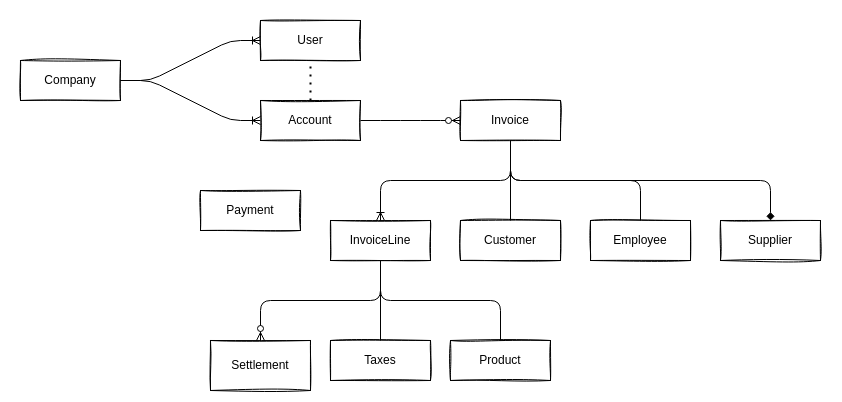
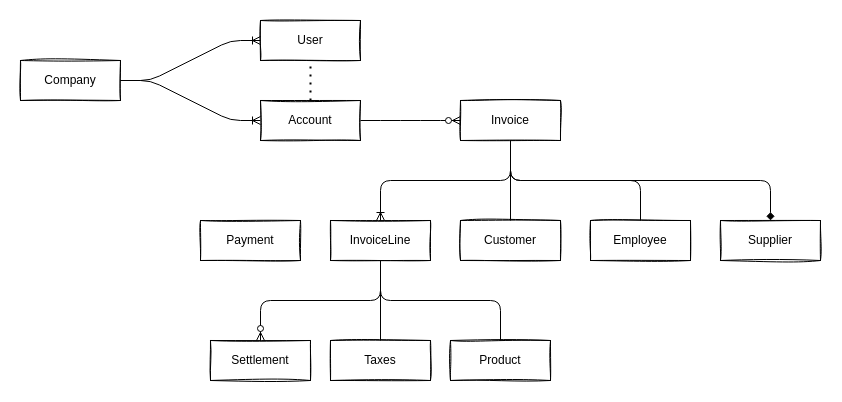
  <mxCell id="0" />
  <mxCell id="1" parent="0" />
  <mxCell id="2" value="Company" style="rounded=0;arcSize=10;whiteSpace=wrap;html=1;align=center;sketch=1;shadow=0;glass=0;" vertex="1" parent="1"><mxGeometry x="20" y="60" width="100" height="40" as="geometry" /></mxCell>
  <mxCell id="3" value="Account" style="rounded=0;arcSize=10;whiteSpace=wrap;html=1;align=center;sketch=1;shadow=0;glass=0;" vertex="1" parent="1"><mxGeometry x="260" y="100" width="100" height="40" as="geometry" /></mxCell>
  <mxCell id="4" value="" style="edgeStyle=entityRelationEdgeStyle;fontSize=12;html=1;endArrow=ERoneToMany;entryX=0;entryY=0.5;entryDx=0;entryDy=0;" edge="1" parent="1" source="2" target="3"><mxGeometry width="100" height="100" relative="1" as="geometry"><mxPoint x="270" y="440" as="sourcePoint" /><mxPoint x="130" y="140" as="targetPoint" /></mxGeometry></mxCell>
  <mxCell id="5" value="User" style="rounded=0;arcSize=10;whiteSpace=wrap;html=1;align=center;sketch=1;shadow=0;glass=0;" vertex="1" parent="1"><mxGeometry x="260" y="20" width="100" height="40" as="geometry" /></mxCell>
  <mxCell id="6" value="" style="edgeStyle=entityRelationEdgeStyle;fontSize=12;html=1;endArrow=ERoneToMany;exitX=1;exitY=0.5;exitDx=0;exitDy=0;entryX=0;entryY=0.5;entryDx=0;entryDy=0;" edge="1" parent="1" source="2" target="5"><mxGeometry width="100" height="100" relative="1" as="geometry"><mxPoint x="130" y="80" as="sourcePoint" /><mxPoint x="370" y="340" as="targetPoint" /></mxGeometry></mxCell>
  <mxCell id="7" value="Invoice" style="rounded=0;arcSize=10;whiteSpace=wrap;html=1;align=center;sketch=1;shadow=0;glass=0;" vertex="1" parent="1"><mxGeometry x="460" y="100" width="100" height="40" as="geometry" /></mxCell>
  <mxCell id="8" value="InvoiceLine" style="rounded=0;arcSize=10;whiteSpace=wrap;html=1;align=center;sketch=1;shadow=0;glass=0;" vertex="1" parent="1"><mxGeometry x="330" y="220" width="100" height="40" as="geometry" /></mxCell>
  <mxCell id="9" value="" style="edgeStyle=orthogonalEdgeStyle;fontSize=12;html=1;endArrow=ERoneToMany;exitX=0.5;exitY=1;exitDx=0;exitDy=0;entryX=0.5;entryY=0;entryDx=0;entryDy=0;" edge="1" parent="1" source="7" target="8"><mxGeometry width="100" height="100" relative="1" as="geometry"><mxPoint x="180" y="90" as="sourcePoint" /><mxPoint x="320" y="50" as="targetPoint" /></mxGeometry></mxCell>
  <mxCell id="10" value="" style="edgeStyle=entityRelationEdgeStyle;fontSize=12;html=1;endArrow=ERzeroToMany;endFill=1;exitX=1;exitY=0.5;exitDx=0;exitDy=0;entryX=0;entryY=0.5;entryDx=0;entryDy=0;" edge="1" parent="1" source="3" target="7"><mxGeometry width="100" height="100" relative="1" as="geometry"><mxPoint x="390" y="280" as="sourcePoint" /><mxPoint x="490" y="180" as="targetPoint" /></mxGeometry></mxCell>
- <mxCell id="11" value="Payment" style="rounded=0;arcSize=10;whiteSpace=wrap;html=1;align=center;sketch=1;shadow=0;glass=0;" vertex="1" parent="1"><mxGeometry x="200" y="190" width="100" height="40" as="geometry" /></mxCell>
- <mxCell id="12" value="Settlement" style="rounded=0;arcSize=10;whiteSpace=wrap;html=1;align=center;sketch=1;shadow=0;glass=0;" vertex="1" parent="1"><mxGeometry x="210" y="340" width="100" height="50" as="geometry" /></mxCell>
+ <mxCell id="11" value="Payment" style="rounded=0;arcSize=10;whiteSpace=wrap;html=1;align=center;sketch=1;shadow=0;glass=0;" vertex="1" parent="1"><mxGeometry x="200" y="220" width="100" height="40" as="geometry" /></mxCell>
+ <mxCell id="12" value="Settlement" style="rounded=0;arcSize=10;whiteSpace=wrap;html=1;align=center;sketch=1;shadow=0;glass=0;" vertex="1" parent="1"><mxGeometry x="210" y="340" width="100" height="40" as="geometry" /></mxCell>
  <mxCell id="13" value="" style="edgeStyle=orthogonalEdgeStyle;fontSize=12;html=1;endArrow=ERzeroToMany;endFill=1;exitX=0.5;exitY=1;exitDx=0;exitDy=0;entryX=0.5;entryY=0;entryDx=0;entryDy=0;" edge="1" parent="1" source="8" target="12"><mxGeometry width="100" height="100" relative="1" as="geometry"><mxPoint x="390" y="360" as="sourcePoint" /><mxPoint x="490" y="260" as="targetPoint" /></mxGeometry></mxCell>
  <mxCell id="14" value="Taxes" style="rounded=0;arcSize=10;whiteSpace=wrap;html=1;align=center;sketch=1;shadow=0;glass=0;" vertex="1" parent="1"><mxGeometry x="330" y="340" width="100" height="40" as="geometry" /></mxCell>
  <mxCell id="15" value="Product" style="rounded=0;arcSize=10;whiteSpace=wrap;html=1;align=center;sketch=1;shadow=0;glass=0;" vertex="1" parent="1"><mxGeometry x="450" y="340" width="100" height="40" as="geometry" /></mxCell>
  <mxCell id="16" value="" style="endArrow=none;html=1;rounded=0;exitX=0.5;exitY=1;exitDx=0;exitDy=0;entryX=0.5;entryY=0;entryDx=0;entryDy=0;" edge="1" parent="1" source="8" target="14"><mxGeometry relative="1" as="geometry"><mxPoint x="420" y="280" as="sourcePoint" /><mxPoint x="580" y="280" as="targetPoint" /></mxGeometry></mxCell>
  <mxCell id="17" value="" style="endArrow=none;html=1;rounded=1;exitX=0.5;exitY=1;exitDx=0;exitDy=0;entryX=0.5;entryY=0;entryDx=0;entryDy=0;edgeStyle=orthogonalEdgeStyle;" edge="1" parent="1" source="8" target="15"><mxGeometry relative="1" as="geometry"><mxPoint x="390" y="270" as="sourcePoint" /><mxPoint x="390" y="350" as="targetPoint" /></mxGeometry></mxCell>
  <mxCell id="18" value="Customer" style="rounded=0;arcSize=10;whiteSpace=wrap;html=1;align=center;sketch=1;shadow=0;glass=0;" vertex="1" parent="1"><mxGeometry x="460" y="220" width="100" height="40" as="geometry" /></mxCell>
  <mxCell id="19" value="" style="endArrow=none;html=1;rounded=1;exitX=0.5;exitY=1;exitDx=0;exitDy=0;entryX=0.5;entryY=0;entryDx=0;entryDy=0;edgeStyle=orthogonalEdgeStyle;" edge="1" parent="1" source="7" target="18"><mxGeometry relative="1" as="geometry"><mxPoint x="620" y="280" as="sourcePoint" /><mxPoint x="780" y="280" as="targetPoint" /></mxGeometry></mxCell>
  <mxCell id="20" value="Employee" style="rounded=0;arcSize=10;whiteSpace=wrap;html=1;align=center;sketch=1;shadow=0;glass=0;" vertex="1" parent="1"><mxGeometry x="590" y="220" width="100" height="40" as="geometry" /></mxCell>
  <mxCell id="21" value="" style="endArrow=none;html=1;rounded=1;entryX=0.5;entryY=0;entryDx=0;entryDy=0;edgeStyle=orthogonalEdgeStyle;" edge="1" parent="1" target="20"><mxGeometry relative="1" as="geometry"><mxPoint x="510" y="140" as="sourcePoint" /><mxPoint x="720" y="230" as="targetPoint" /><Array as="points"><mxPoint x="510" y="180" /><mxPoint x="640" y="180" /></Array></mxGeometry></mxCell>
  <mxCell id="22" value="Supplier" style="rounded=0;arcSize=10;whiteSpace=wrap;html=1;align=center;sketch=1;shadow=0;glass=0;" vertex="1" parent="1"><mxGeometry x="720" y="220" width="100" height="40" as="geometry" /></mxCell>
  <mxCell id="23" value="" style="endArrow=diamond;html=1;rounded=1;entryX=0.5;entryY=0;entryDx=0;entryDy=0;edgeStyle=orthogonalEdgeStyle;exitX=0.5;exitY=1;exitDx=0;exitDy=0;" edge="1" parent="1" source="7" target="22"><mxGeometry relative="1" as="geometry"><mxPoint x="520" y="150" as="sourcePoint" /><mxPoint x="850" y="230" as="targetPoint" /><Array as="points"><mxPoint x="510" y="180" /><mxPoint x="770" y="180" /></Array></mxGeometry></mxCell>
  <mxCell id="24" value="" style="endArrow=none;dashed=1;html=1;dashPattern=1 3;strokeWidth=2;entryX=0.5;entryY=1;entryDx=0;entryDy=0;exitX=0.5;exitY=0;exitDx=0;exitDy=0;" edge="1" parent="1" source="3" target="5"><mxGeometry width="50" height="50" relative="1" as="geometry"><mxPoint x="450" y="190" as="sourcePoint" /><mxPoint x="500" y="140" as="targetPoint" /></mxGeometry></mxCell>
